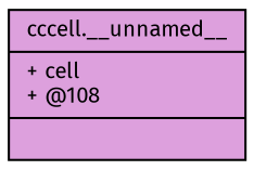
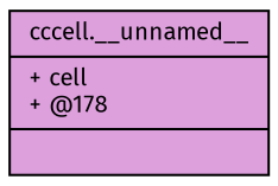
  digraph {
    fontname="Fira Sans"
-   n1 [color=black fillcolor=plum fontcolor=black fontname="Fira Sans" fontsize=10 height=0.2 label="{cccell.__unnamed__\n|+ cell\l+ @108\l|}" shape=record style=filled width=0.4]
+   n1 [color=black fillcolor=plum fontcolor=black fontname="Fira Sans" fontsize=10 height=0.2 label="{cccell.__unnamed__\n|+ cell\l+ @178\l|}" shape=record style=filled width=0.4]
  }
